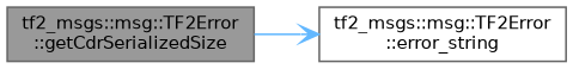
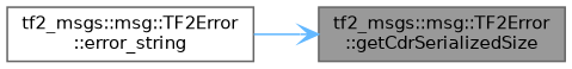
  digraph {
    rankdir=LR
    node [fontname=Helvetica fontsize=10 shape=box style=filled]
    n1 [color=gray40 fillcolor=grey60 fontcolor=black height=0.2 label="tf2_msgs::msg::TF2Error\l::getCdrSerializedSize" width=0.4]
    n2 [color=grey40 fillcolor=white height=0.2 label="tf2_msgs::msg::TF2Error\l::error_string" width=0.4]
-   n1 -> n2 [color=steelblue1 fontname=Helvetica fontsize=10 labelfontname=Helvetica labelfontsize=10 style=solid arrowhead=vee]
+   n2 -> n1 [color=steelblue1 fontname=Helvetica fontsize=10 labelfontname=Helvetica labelfontsize=10 style=solid arrowhead=vee]
  }
